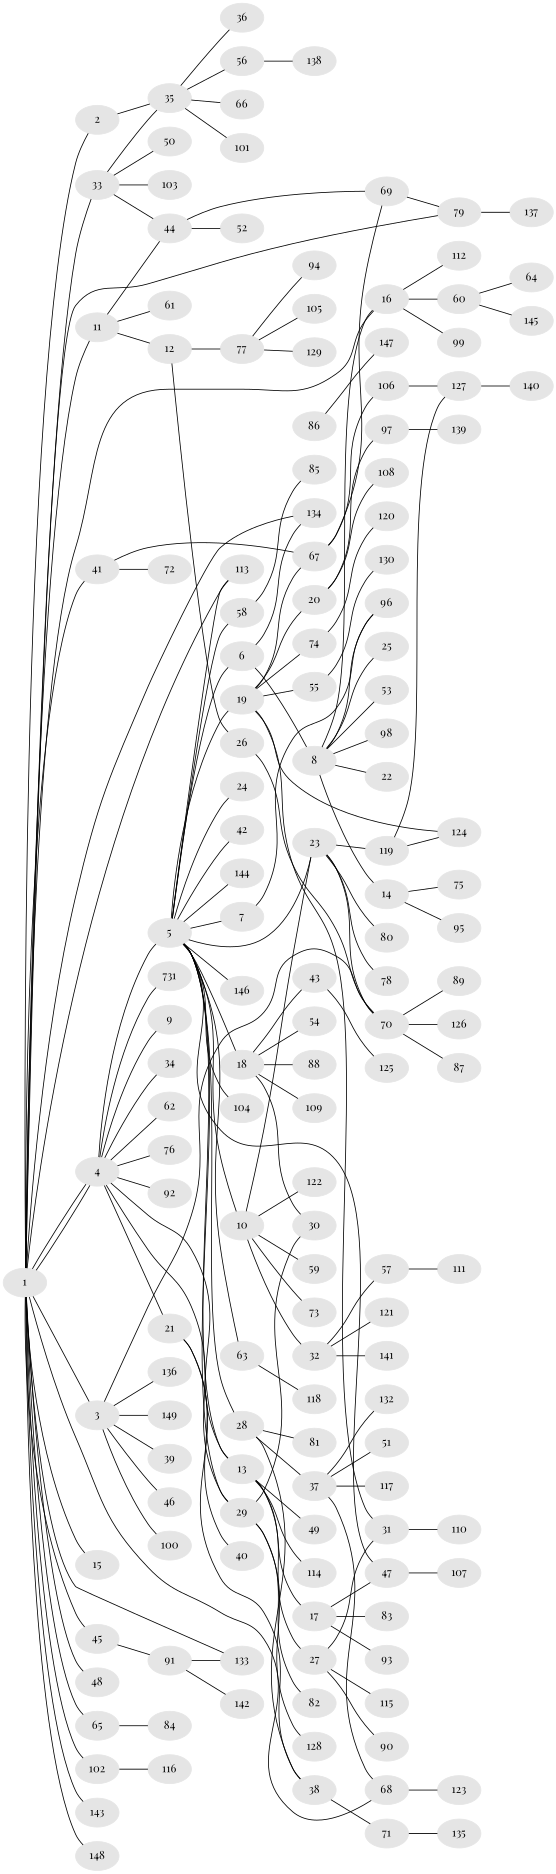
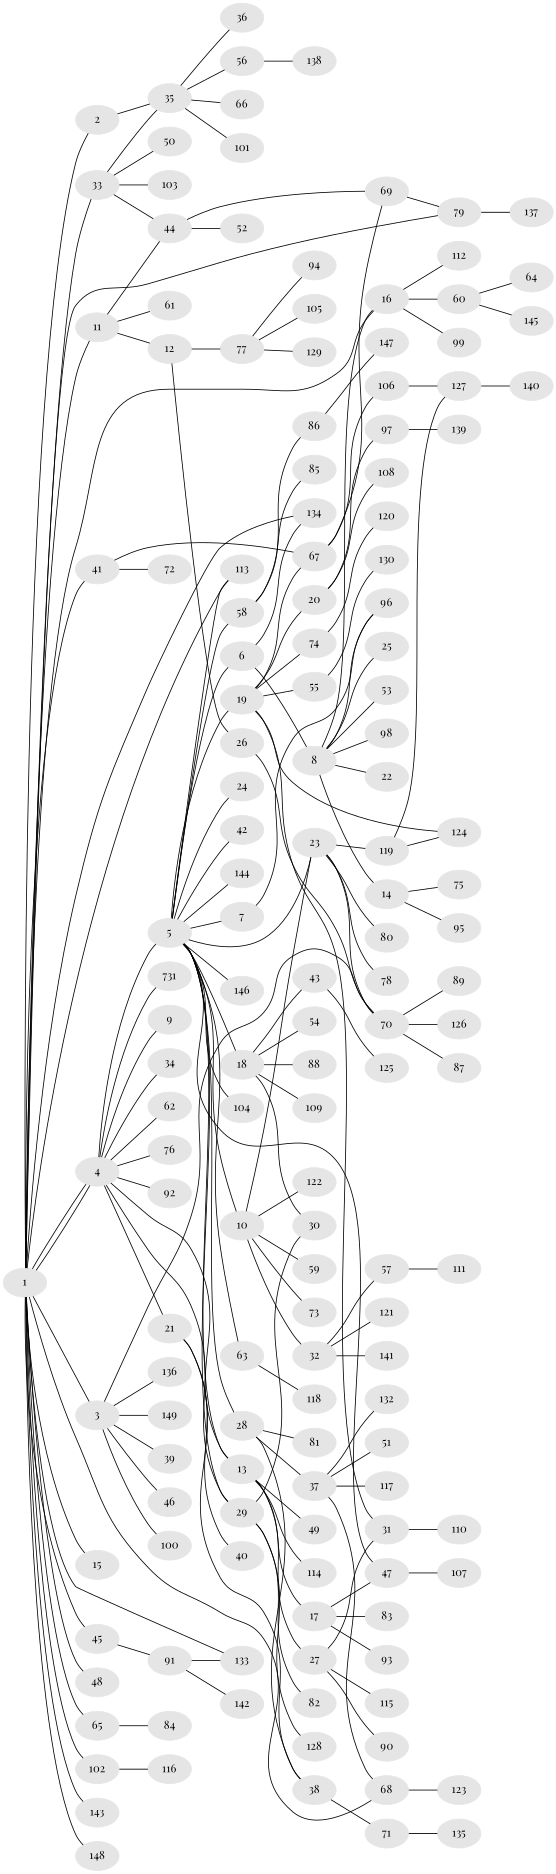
  graph {
    fontname="Playfair Display"
    rankdir=LR
    node [color=gray90 fontname="Playfair Display" style=filled]
    edge [fontname="Playfair Display"]
    1
    2
    3
    4
    11
    15
    16
    33
    41
    45
    48
    65
    68
    79
    102
    113
    133
    134
    143
    148
    35
    39
    46
    70
    100
    136
    149
    5
    9
    13
    21
    29
    34
    62
    76
    92
    n37 [label=731]
    12
    44
    61
    60
    99
    112
    50
    103
    67
    72
    91
    84
    123
    137
    116
    36
    56
    66
    101
    87
    89
    126
    6
    7
    10
    18
    19
    23
    24
    28
    42
    58
    63
    104
    144
    146
    47
    17
    27
    49
    114
    38
    40
    30
    82
    128
    8
    96
    32
    59
    73
    122
    43
    54
    88
    109
    20
    31
    55
    74
    124
    78
    80
    119
    37
    81
    85
    86
    118
    14
    22
    25
    53
    98
    75
    95
    57
    121
    141
    26
    77
    52
    69
    94
    105
    129
    83
    93
    90
    115
    64
    145
    107
    125
    97
    108
    110
    130
    106
    120
    139
    71
    127
    51
    117
    132
    111
    138
    135
    142
    147
    140
    1 -- 2
    1 -- 3
    1 -- 4
    1 -- 4
    1 -- 11
    1 -- 15
    1 -- 16
    1 -- 33
    1 -- 41
    1 -- 45
    1 -- 48
    1 -- 65
    1 -- 68
    1 -- 79
    1 -- 102
    1 -- 113
    1 -- 133
    1 -- 134
    1 -- 143
    1 -- 148
    2 -- 35
    3 -- 39
    3 -- 46
    3 -- 70
    3 -- 100
    3 -- 136
    3 -- 149
    4 -- 5
    4 -- 9
    4 -- 13
    4 -- 21
    4 -- 29
    4 -- 34
    4 -- 62
    4 -- 76
    4 -- 92
    4 -- n37
    11 -- 12
    11 -- 44
    11 -- 61
    16 -- 60
    16 -- 99
    16 -- 112
    33 -- 35
    33 -- 44
    33 -- 50
    33 -- 103
    41 -- 67
    41 -- 72
    45 -- 91
    65 -- 84
    68 -- 123
    79 -- 137
    102 -- 116
    35 -- 36
    35 -- 56
    35 -- 66
    35 -- 101
    70 -- 87
    70 -- 89
    70 -- 126
    5 -- 113
    5 -- 13
    5 -- 29
    5 -- 6
    5 -- 7
    5 -- 10
    5 -- 18
    5 -- 19
    5 -- 23
    5 -- 24
    5 -- 28
    5 -- 42
    5 -- 58
    5 -- 63
    5 -- 104
    5 -- 144
    5 -- 146
    5 -- 47
    13 -- 17
    13 -- 27
    13 -- 49
    13 -- 114
    21 -- 38
    21 -- 40
    29 -- 30
    29 -- 82
    29 -- 128
    12 -- 26
    12 -- 77
    44 -- 52
    44 -- 69
    60 -- 64
    60 -- 145
    67 -- 69
    67 -- 106
    91 -- 133
    91 -- 142
    56 -- 138
    6 -- 134
    6 -- 8
    7 -- 96
    10 -- 23
    10 -- 32
    10 -- 59
    10 -- 73
    10 -- 122
    18 -- 30
    18 -- 43
    18 -- 54
    18 -- 88
    18 -- 109
    19 -- 67
    19 -- 20
    19 -- 31
    19 -- 55
    19 -- 74
    19 -- 124
    23 -- 70
    23 -- 78
    23 -- 80
    23 -- 119
    28 -- 38
    28 -- 37
    28 -- 81
    58 -- 85
+   58 -- 86
    63 -- 118
    47 -- 107
    17 -- 47
    17 -- 83
    17 -- 93
    27 -- 31
    27 -- 90
    27 -- 115
    38 -- 71
    8 -- 16
    8 -- 96
    8 -- 14
    8 -- 22
    8 -- 25
    8 -- 53
    8 -- 98
    32 -- 57
    32 -- 121
    32 -- 141
    43 -- 125
    20 -- 97
    20 -- 108
    31 -- 110
    55 -- 130
    74 -- 120
    119 -- 124
    119 -- 127
    37 -- 68
    37 -- 51
    37 -- 117
    37 -- 132
    86 -- 147
    14 -- 75
    14 -- 95
    57 -- 111
    26 -- 70
    77 -- 94
    77 -- 105
    77 -- 129
    69 -- 79
    97 -- 139
    106 -- 127
    71 -- 135
    127 -- 140
  }
